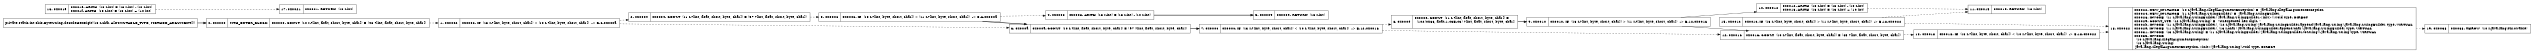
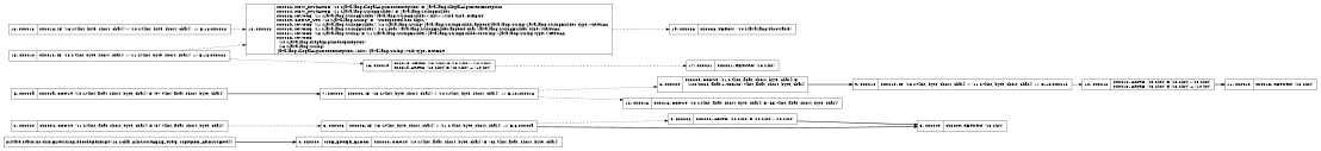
  digraph {
    rankdir=LR
    node [shape=record]
    edge [style=dashed]
    n1 [label="{0\:\ 0x0000|MTH_ENTER_BLOCK\l|0x0000: CONST  (r0 I:?[int, float, short, byte, char]) = (48 ?[int, float, short, byte, char]) \l}"]
-   n2 [label="{1\:\ 0x0002|0x0002: IF  (r3 I:?[int, byte, short, char]) \< (r0 I:?[int, byte, short, char])  \-\> B:6:0x000a \l}"]
    n3 [label="{2\:\ 0x0004|0x0004: CONST  (r1 I:?[int, float, short, byte, char]) = (57 ?[int, float, short, byte, char]) \l}"]
    n4 [label="{6\:\ 0x000a|0x000a: CONST  (r0 I:?[int, float, short, byte, char]) = (97 ?[int, float, short, byte, char]) \l}"]
    n5 [label="{3\:\ 0x0006|0x0006: IF  (r3 I:?[int, byte, short, char]) \> (r1 I:?[int, byte, short, char])  \-\> B:6:0x000a \l}"]
    n6 [label="{7\:\ 0x000c|0x000c: IF  (r3 I:?[int, byte, short, char]) \< (r0 I:?[int, byte, short, char])  \-\> B:12:0x0016 \l}"]
    n7 [label="{4\:\ 0x0008|0x0008: ARITH  (r3 I:int) = (r3 I:int) \- (r0 I:int) \l}"]
    n8 [label="{5\:\ 0x0009|0x0009: RETURN  (r3 I:int) \l}"]
    n9 [label="{8\:\ 0x000e|0x000e: CONST  (r1 I:?[int, float, short, byte, char]) = \l  (102(0x66, float:1.43E\-43) ?[int, float, short, byte, char])\l \l}"]
    n10 [label="{12\:\ 0x0016|0x0016: CONST  (r0 I:?[int, float, short, byte, char]) = (65 ?[int, float, short, byte, char]) \l}"]
    n11 [label="{9\:\ 0x0010|0x0010: IF  (r3 I:?[int, byte, short, char]) \> (r1 I:?[int, byte, short, char])  \-\> B:12:0x0016 \l}"]
    n12 [label="{13\:\ 0x0018|0x0018: IF  (r3 I:?[int, byte, short, char]) \< (r0 I:?[int, byte, short, char])  \-\> B:18:0x0022 \l}"]
    n13 [label="{10\:\ 0x0012|0x0012: ARITH  (r3 I:int) = (r3 I:int) \- (r0 I:int) \l0x0013: ARITH  (r3 I:int) = (r3 I:int) + (10 int) \l}"]
    n14 [label="{11\:\ 0x0015|0x0015: RETURN  (r3 I:int) \l}"]
    n15 [label="{18\:\ 0x0022|0x0022: NEW_INSTANCE  (r0 I:java.lang.IllegalArgumentException) =  java.lang.IllegalArgumentException \l0x0024: NEW_INSTANCE  (r1 I:java.lang.StringBuilder) =  java.lang.StringBuilder \l0x0026: INVOKE  (r1 I:java.lang.StringBuilder) java.lang.StringBuilder.\<init\>():void type: DIRECT \l0x0029: CONST_STR  (r2 I:java.lang.String) =  \"Unexpected hex digit: \" \l0x002b: INVOKE  (r1 I:java.lang.StringBuilder), (r2 I:java.lang.String) java.lang.StringBuilder.append(java.lang.String):java.lang.StringBuilder type: VIRTUAL \l0x002e: INVOKE  (r1 I:java.lang.StringBuilder), (r3 I:char) java.lang.StringBuilder.append(char):java.lang.StringBuilder type: VIRTUAL \l0x0031: INVOKE  (r3 I:java.lang.String) = (r1 I:java.lang.StringBuilder) java.lang.StringBuilder.toString():java.lang.String type: VIRTUAL \l0x0035: INVOKE  \l  (r0 I:java.lang.IllegalArgumentException)\l  (r3 I:java.lang.String)\l java.lang.IllegalArgumentException.\<init\>(java.lang.String):void type: DIRECT \l}"]
    n16 [label="{19\:\ 0x0038|0x0038: THROW  (r0 I:java.lang.Throwable) \l}"]
    n17 [label="{15\:\ 0x001c|0x001c: IF  (r3 I:?[int, byte, short, char]) \> (r1 I:?[int, byte, short, char])  \-\> B:18:0x0022 \l}"]
    n18 [label="{16\:\ 0x001e|0x001e: ARITH  (r3 I:int) = (r3 I:int) \- (r0 I:int) \l0x001f: ARITH  (r3 I:int) = (r3 I:int) + (10 int) \l}"]
    n19 [label="{17\:\ 0x0021|0x0021: RETURN  (r3 I:int) \l}"]
    n20 [label="{private static int okio.ByteString.decodeHexDigit((r3 I:char A[IMMUTABLE_TYPE, METHOD_ARGUMENT])) }"]
-   n1 -> n2
-   n2 -> n3
-   n2 -> n4
    n3 -> n5
    n4 -> n6 [style=bold]
-   n5 -> n4 [style=bold]
+   n5 -> n8 [style=bold]
    n5 -> n7
    n6 -> n9
    n6 -> n10
    n7 -> n8 [style=bold]
    n9 -> n11 [style=bold]
-   n10 -> n12
-   n11 -> n10 [style=solid]
    n11 -> n13 [style=solid]
    n12 -> n15
-   n13 -> n14
+   n13 -> n14 [style=bold]
    n15 -> n16
    n17 -> n15
-   n17 -> n14
+   n17 -> n18
    n18 -> n19
    n20 -> n1 [style=bold]
  }
